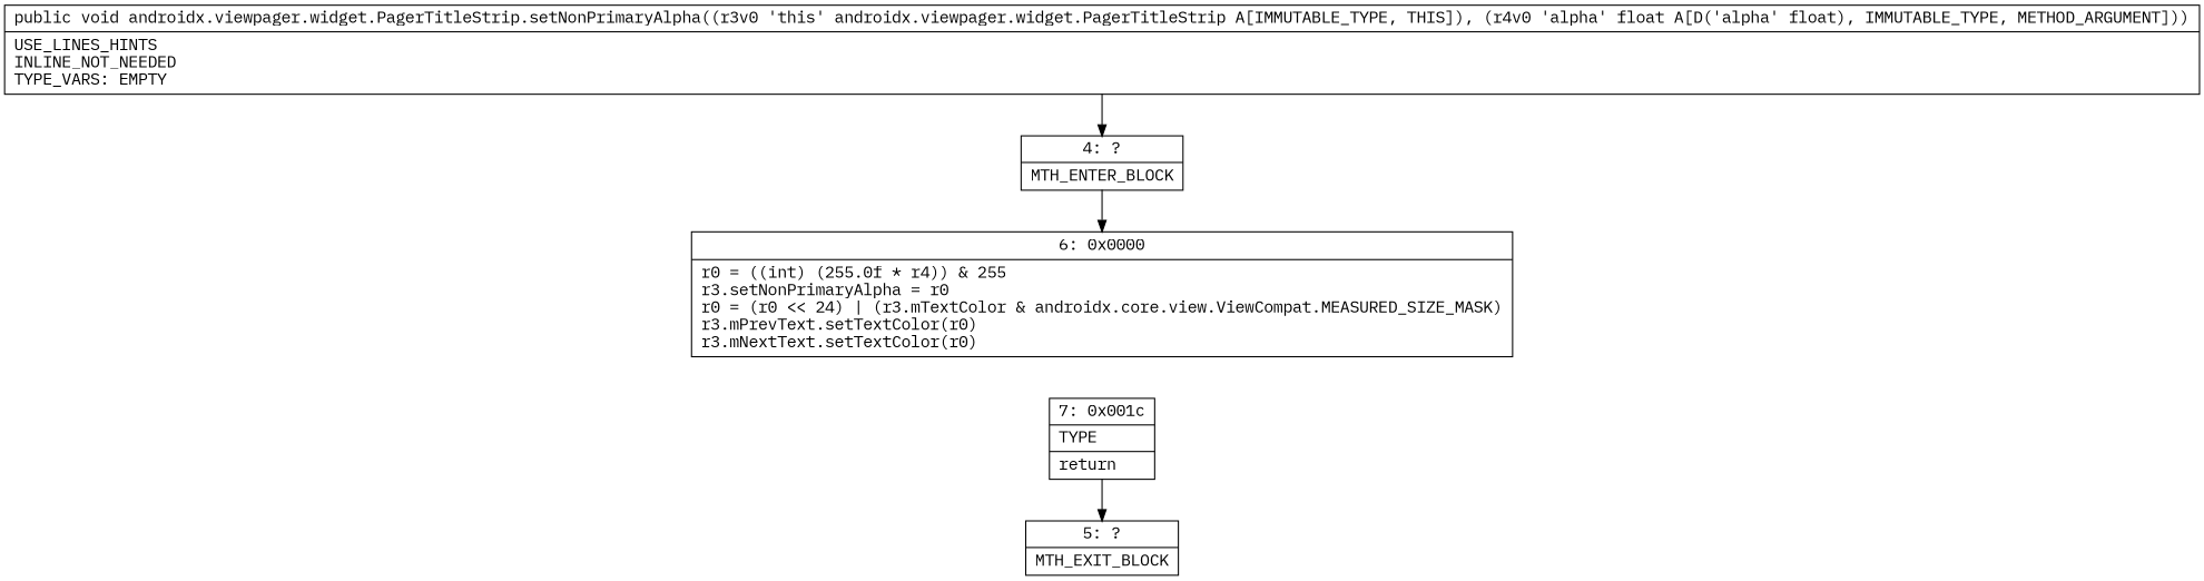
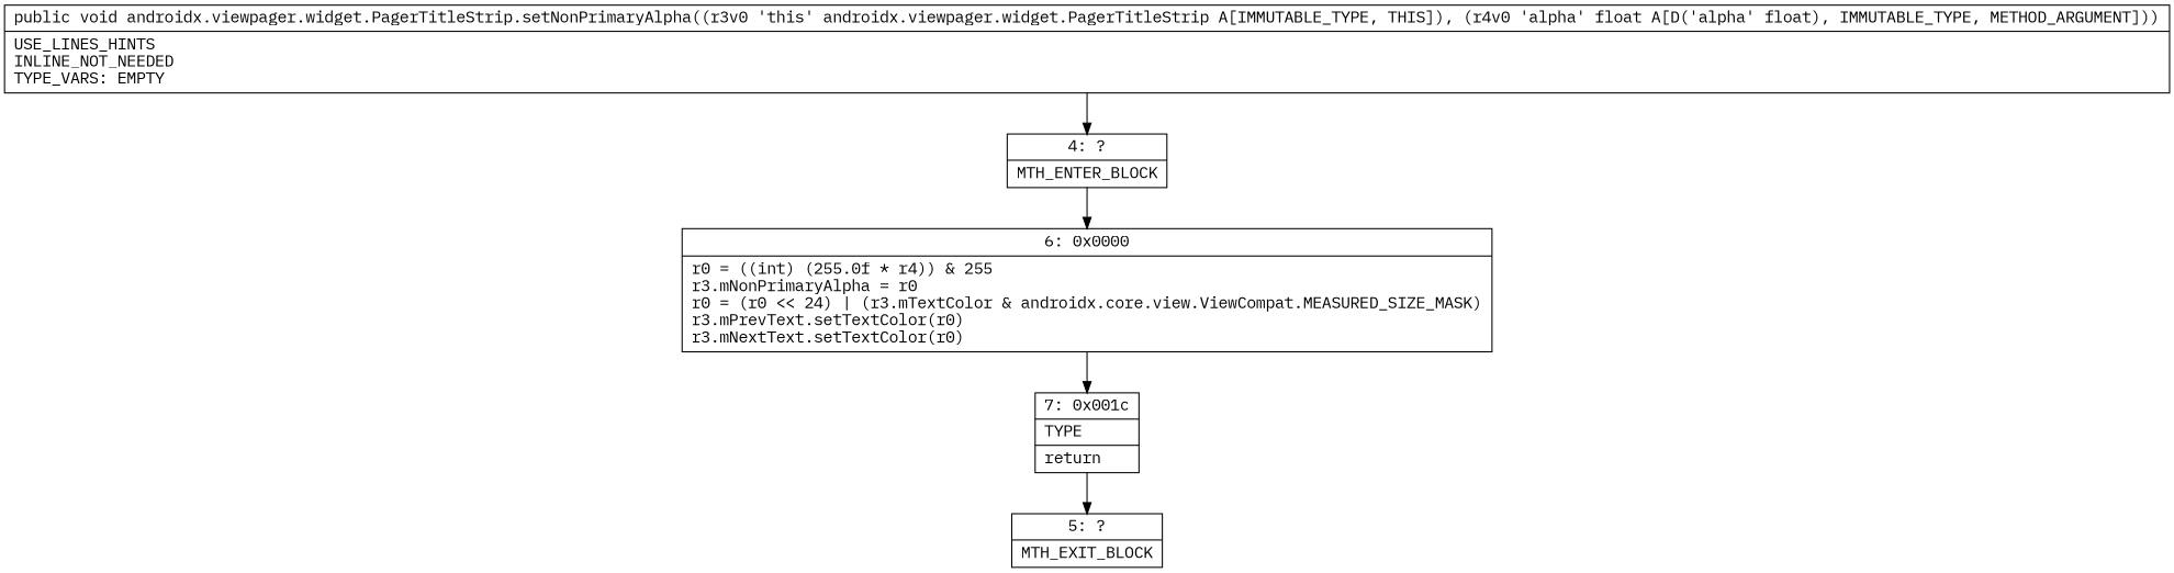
  digraph {
    fontname="IBM Plex Mono"
    node [fontname="IBM Plex Mono" shape=record]
    edge [fontname="IBM Plex Mono"]
    n1 [label="{4\:\ ?|MTH_ENTER_BLOCK\l}"]
-   n2 [label="{6\:\ 0x0000|r0 = ((int) (255.0f * r4)) & 255\lr3.setNonPrimaryAlpha = r0\lr0 = (r0 \<\< 24) \| (r3.mTextColor & androidx.core.view.ViewCompat.MEASURED_SIZE_MASK)\lr3.mPrevText.setTextColor(r0)\lr3.mNextText.setTextColor(r0)\l}"]
+   n2 [label="{6\:\ 0x0000|r0 = ((int) (255.0f * r4)) & 255\lr3.mNonPrimaryAlpha = r0\lr0 = (r0 \<\< 24) \| (r3.mTextColor & androidx.core.view.ViewCompat.MEASURED_SIZE_MASK)\lr3.mPrevText.setTextColor(r0)\lr3.mNextText.setTextColor(r0)\l}"]
    n3 [label="{7\:\ 0x001c|TYPE\l|return\l}"]
    n4 [label="{5\:\ ?|MTH_EXIT_BLOCK\l}"]
    n5 [label="{public void androidx.viewpager.widget.PagerTitleStrip.setNonPrimaryAlpha((r3v0 'this' androidx.viewpager.widget.PagerTitleStrip A[IMMUTABLE_TYPE, THIS]), (r4v0 'alpha' float A[D('alpha' float), IMMUTABLE_TYPE, METHOD_ARGUMENT]))  | USE_LINES_HINTS\lINLINE_NOT_NEEDED\lTYPE_VARS: EMPTY\l}"]
    n1 -> n2
+   n2 -> n3
    n3 -> n4
    n5 -> n1
  }
